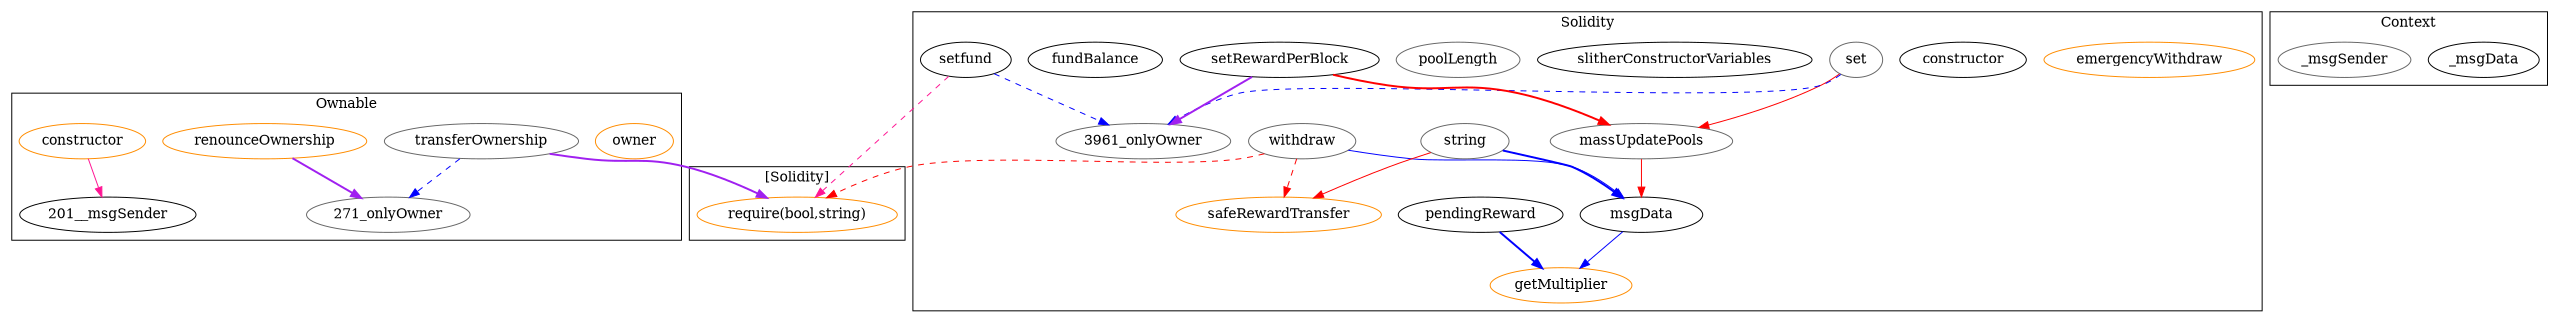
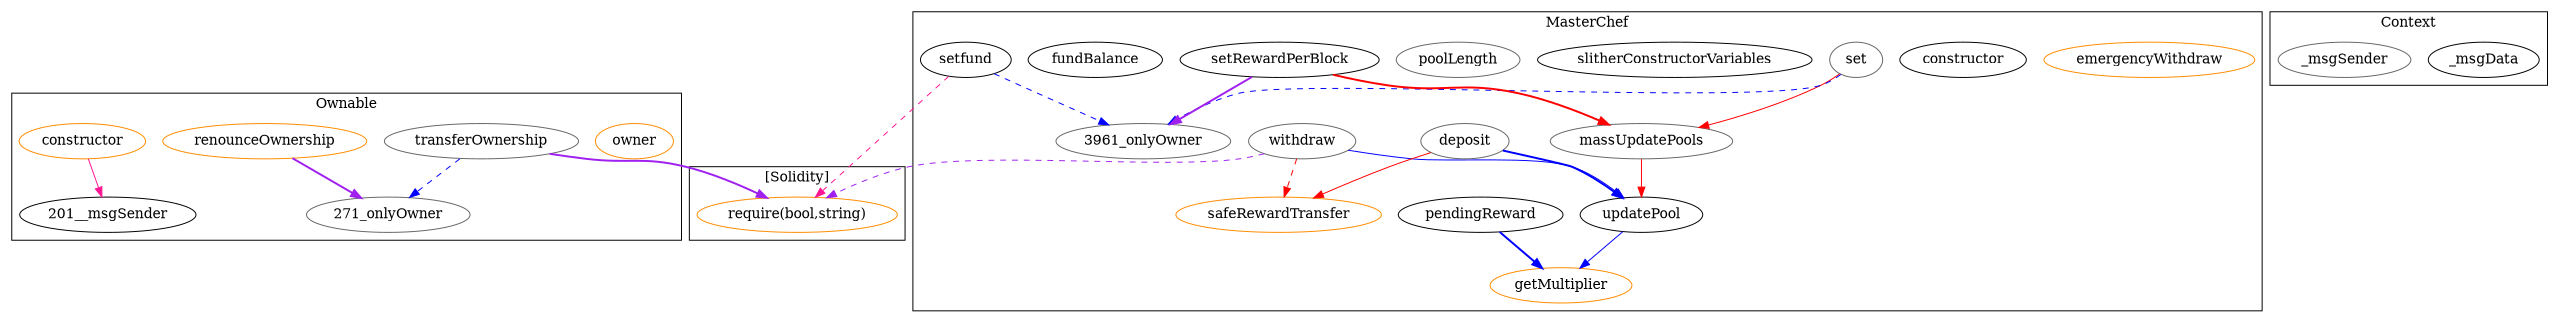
  strict digraph {
    node [color=black]
    edge [color=blue style=solid]
    n1 [color=darkorange label=owner]
    n2 [color=darkorange label=constructor]
    "201__msgSender"
    n4 [color=darkorange label=renounceOwnership]
    n5 [color=gray40 label="271_onlyOwner"]
    n6 [color=gray40 label=transferOwnership]
    n7 [label=_msgData]
    n8 [color=gray40 label=_msgSender]
    n9 [color=darkorange label=emergencyWithdraw]
    n10 [color=darkorange label=getMultiplier]
    n11 [label=constructor]
    n12 [color=gray40 label=set]
    n13 [color=gray40 label=massUpdatePools]
    "3961_onlyOwner" [color=gray40]
    n15 [color=gray40 label=withdraw]
    n16 [color=darkorange label=safeRewardTransfer]
-   n17 [label=msgData]
+   n17 [label=updatePool]
    n18 [label=slitherConstructorVariables]
-   n19 [color=gray40 label=string]
+   n19 [color=gray40 label=deposit]
    n20 [color=gray40 label=poolLength]
    n21 [label=setfund]
    n22 [label=fundBalance]
    n23 [label=setRewardPerBlock]
    n24 [label=pendingReward]
    "require(bool,string)" [color=darkorange]
    subgraph cluster_1 {
      label=Ownable
      n1
      n2
      "201__msgSender"
      n4
      n5
      n6
    }
    subgraph cluster_2 {
      label=Context
      n7
      n8
    }
    subgraph cluster_3 {
-     label=Solidity
+     label=MasterChef
      n9
      n10
      n11
      n12
      n13
      "3961_onlyOwner"
      n15
      n16
      n17
      n18
      n19
      n20
      n21
      n22
      n23
      n24
    }
    subgraph cluster_4 {
      label="[Solidity]"
      "require(bool,string)"
    }
    n2 -> "201__msgSender" [color=deeppink]
    n4 -> n5 [color=purple style=bold]
    n6 -> n5 [style=dashed]
    n6 -> "require(bool,string)" [color=purple style=bold]
    n12 -> n13 [color=red]
    n12 -> "3961_onlyOwner" [style=dashed]
    n13 -> n17 [color=red]
    n15 -> n16 [color=red style=dashed]
    n15 -> n17
-   n15 -> "require(bool,string)" [color=red style=dashed]
+   n15 -> "require(bool,string)" [color=purple style=dashed]
    n17 -> n10
    n19 -> n16 [color=red]
    n19 -> n17 [style=bold]
    n21 -> "3961_onlyOwner" [style=dashed]
    n21 -> "require(bool,string)" [color=deeppink style=dashed]
    n23 -> n13 [color=red style=bold]
    n23 -> "3961_onlyOwner" [color=purple style=bold]
    n24 -> n10 [style=bold]
  }
